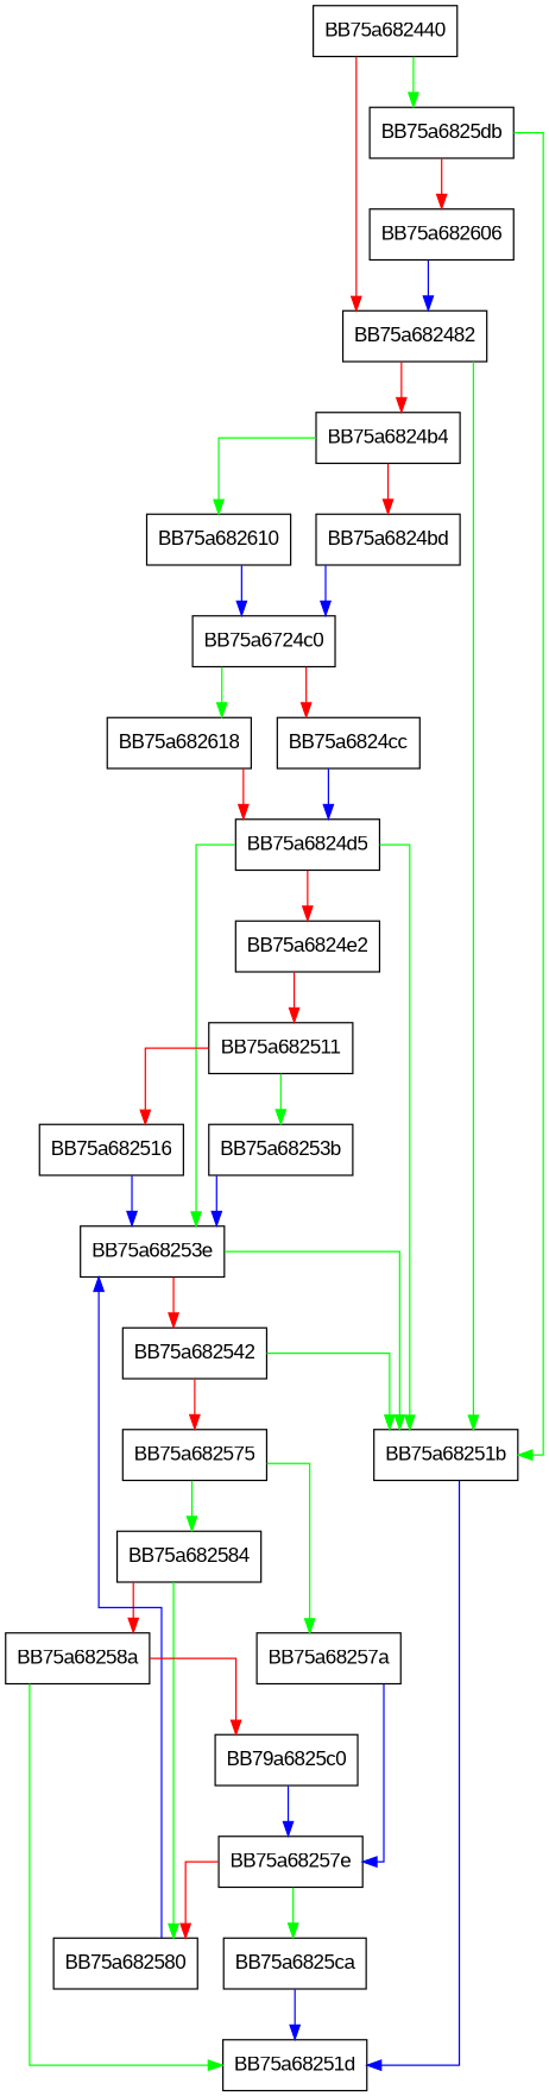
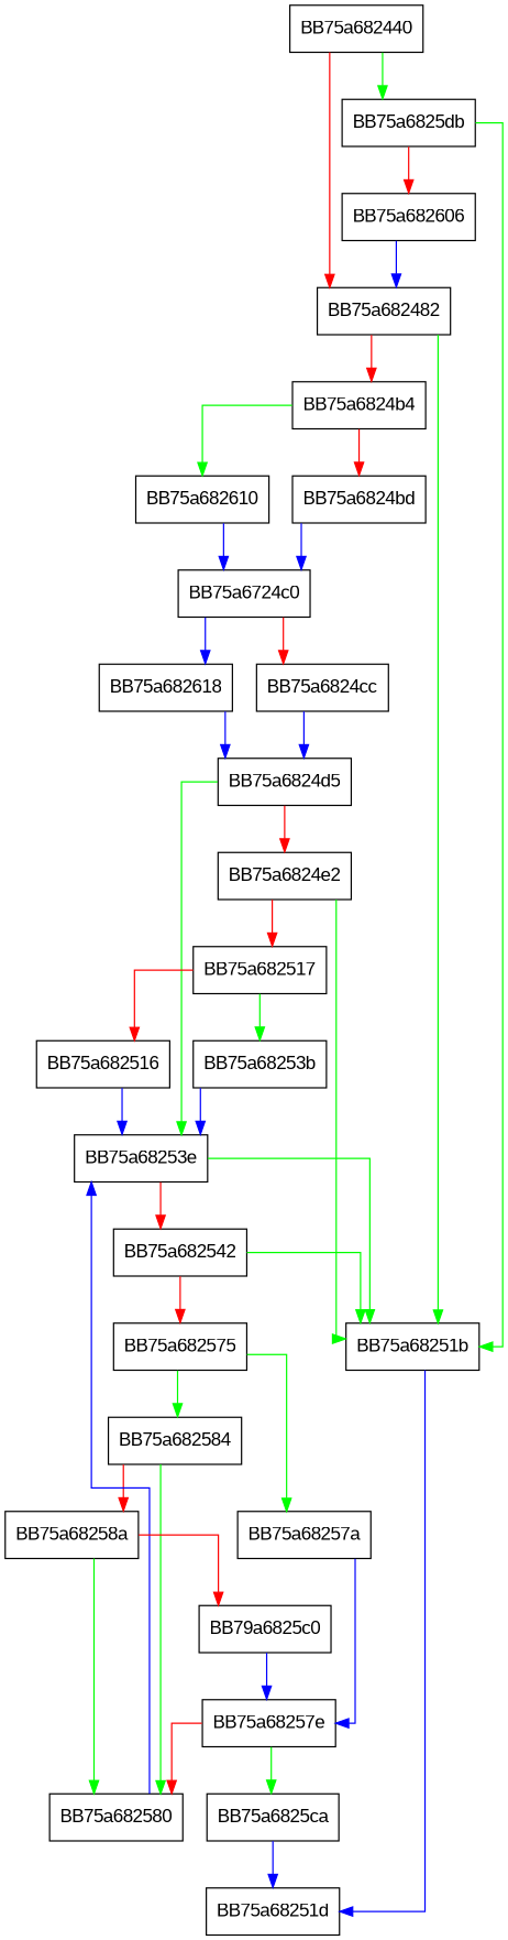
  digraph {
    fontname="Liberation Sans"
    splines=ortho
    node [fontname="Liberation Sans" shape=box]
    edge [color=green fontname="Liberation Sans"]
    BB75a682440
    BB75a6825db
    BB75a682482
    BB75a68251b
    BB75a682606
    BB75a6824b4
    BB75a68251d
    BB75a682610
    BB75a6824bd
    n10 [label=BB75a6724c0]
    BB75a682618
    BB75a6824cc
    BB75a6824d5
    BB75a68253e
    BB75a6824e2
    BB75a682542
-   BB75a682511
+   BB75a682511 [label=BB75a682517]
    BB75a682575
    BB75a68253b
    BB75a682516
    BB75a682584
    BB75a68257a
    BB75a682580
    BB75a68258a
    BB75a68257e
    n26 [label=BB79a6825c0]
    BB75a6825ca
    BB75a682440 -> BB75a6825db
    BB75a682440 -> BB75a682482 [color=red]
    BB75a6825db -> BB75a68251b
    BB75a6825db -> BB75a682606 [color=red]
    BB75a682482 -> BB75a68251b
    BB75a682482 -> BB75a6824b4 [color=red]
    BB75a68251b -> BB75a68251d [color=blue]
    BB75a682606 -> BB75a682482 [color=blue]
    BB75a6824b4 -> BB75a682610
    BB75a6824b4 -> BB75a6824bd [color=red]
    BB75a682610 -> n10 [color=blue]
    BB75a6824bd -> n10 [color=blue]
-   n10 -> BB75a682618
+   n10 -> BB75a682618 [color=blue]
    n10 -> BB75a6824cc [color=red]
-   BB75a682618 -> BB75a6824d5 [color=red]
+   BB75a682618 -> BB75a6824d5 [color=blue]
    BB75a6824cc -> BB75a6824d5 [color=blue]
    BB75a6824d5 -> BB75a68253e
    BB75a6824d5 -> BB75a6824e2 [color=red]
    BB75a68253e -> BB75a68251b
    BB75a68253e -> BB75a682542 [color=red]
-   BB75a6824d5 -> BB75a68251b
+   BB75a6824e2 -> BB75a68251b
    BB75a6824e2 -> BB75a682511 [color=red]
    BB75a682542 -> BB75a68251b
    BB75a682542 -> BB75a682575 [color=red]
    BB75a682511 -> BB75a68253b
    BB75a682511 -> BB75a682516 [color=red]
    BB75a682575 -> BB75a682584
    BB75a682575 -> BB75a68257a
    BB75a68253b -> BB75a68253e [color=blue]
    BB75a682516 -> BB75a68253e [color=blue]
    BB75a682584 -> BB75a682580
    BB75a682584 -> BB75a68258a [color=red]
    BB75a68257a -> BB75a68257e [color=blue]
    BB75a682580 -> BB75a68253e [color=blue]
-   BB75a68258a -> BB75a68251d
+   BB75a68258a -> BB75a682580
    BB75a68258a -> n26 [color=red]
    BB75a68257e -> BB75a682580 [color=red]
    BB75a68257e -> BB75a6825ca
    n26 -> BB75a68257e [color=blue]
    BB75a6825ca -> BB75a68251d [color=blue]
  }
